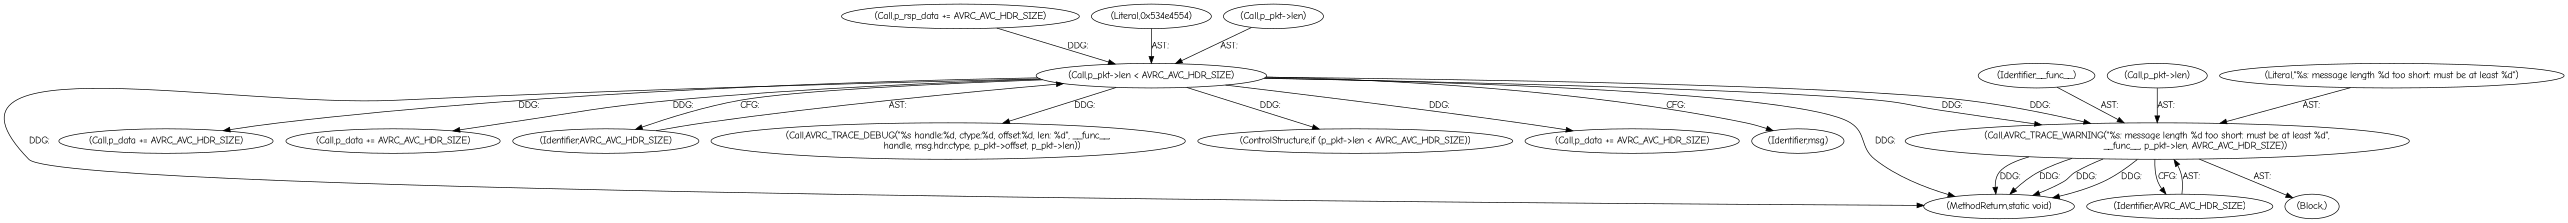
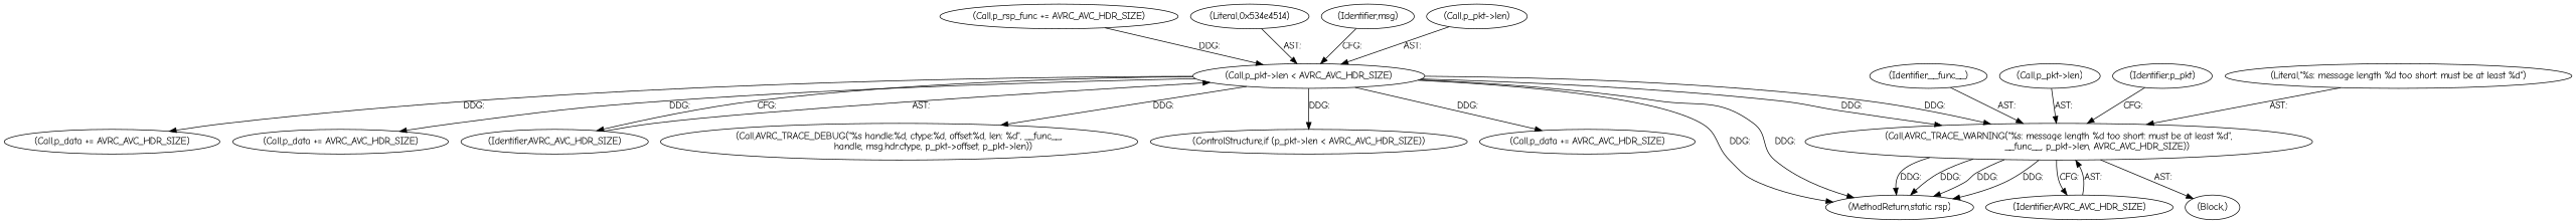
  digraph {
    fontname="Comic Neue"
    node [fontname="Comic Neue"]
    edge [fontname="Comic Neue"]
    n1 [label="(Call,AVRC_TRACE_WARNING(\"%s: message length %d too short: must be at least %d\",\n                         __func__, p_pkt->len, AVRC_AVC_HDR_SIZE))"]
    n2 [label="(Block,)"]
-   n3 [label="(MethodReturn,static void)"]
+   n3 [label="(MethodReturn,static rsp)"]
    n4 [label="(Identifier,AVRC_AVC_HDR_SIZE)"]
    n5 [label="(Call,p_pkt->len < AVRC_AVC_HDR_SIZE)"]
    n6 [label="(Call,p_data += AVRC_AVC_HDR_SIZE)"]
    n7 [label="(Call,p_data += AVRC_AVC_HDR_SIZE)"]
    n8 [label="(Identifier,AVRC_AVC_HDR_SIZE)"]
    n9 [label="(Call,AVRC_TRACE_DEBUG(\"%s handle:%d, ctype:%d, offset:%d, len: %d\", __func__,\n                      handle, msg.hdr.ctype, p_pkt->offset, p_pkt->len))"]
    n10 [label="(ControlStructure,if (p_pkt->len < AVRC_AVC_HDR_SIZE))"]
    n11 [label="(Call,p_data += AVRC_AVC_HDR_SIZE)"]
-   n12 [label="(Call,p_rsp_data += AVRC_AVC_HDR_SIZE)"]
+   n12 [label="(Call,p_rsp_func += AVRC_AVC_HDR_SIZE)"]
    n13 [label="(Identifier,__func__)"]
    n14 [label="(Call,p_pkt->len)"]
-   n16 [label="(Literal,0x534e4554)"]
+   n15 [label="(Identifier,p_pkt)"]
+   n16 [label="(Literal,0x534e4514)"]
    n17 [label="(Identifier,msg)"]
    n18 [label="(Literal,\"%s: message length %d too short: must be at least %d\")"]
    n19 [label="(Call,p_pkt->len)"]
    n1 -> n2 [label="AST: "]
    n1 -> n3 [label="DDG: "]
    n1 -> n3 [label="DDG: "]
    n1 -> n3 [label="DDG: "]
    n1 -> n3 [label="DDG: "]
    n1 -> n4 [label="CFG: "]
    n4 -> n1 [label="AST: "]
    n5 -> n1 [label="DDG: "]
    n5 -> n1 [label="DDG: "]
    n5 -> n3 [label="DDG: "]
    n5 -> n3 [label="DDG: "]
    n5 -> n6 [label="DDG: "]
    n5 -> n7 [label="DDG: "]
    n5 -> n8 [label="CFG: "]
    n5 -> n9 [label="DDG: "]
    n5 -> n10 [label="DDG: "]
    n5 -> n11 [label="DDG: "]
    n8 -> n5 [label="AST: "]
    n12 -> n5 [label="DDG: "]
    n13 -> n1 [label="AST: "]
    n14 -> n1 [label="AST: "]
+   n15 -> n1 [label="CFG: "]
    n16 -> n5 [label="AST: "]
-   n5 -> n17 [label="CFG: "]
+   n17 -> n5 [label="CFG: "]
    n18 -> n1 [label="AST: "]
    n19 -> n5 [label="AST: "]
  }
